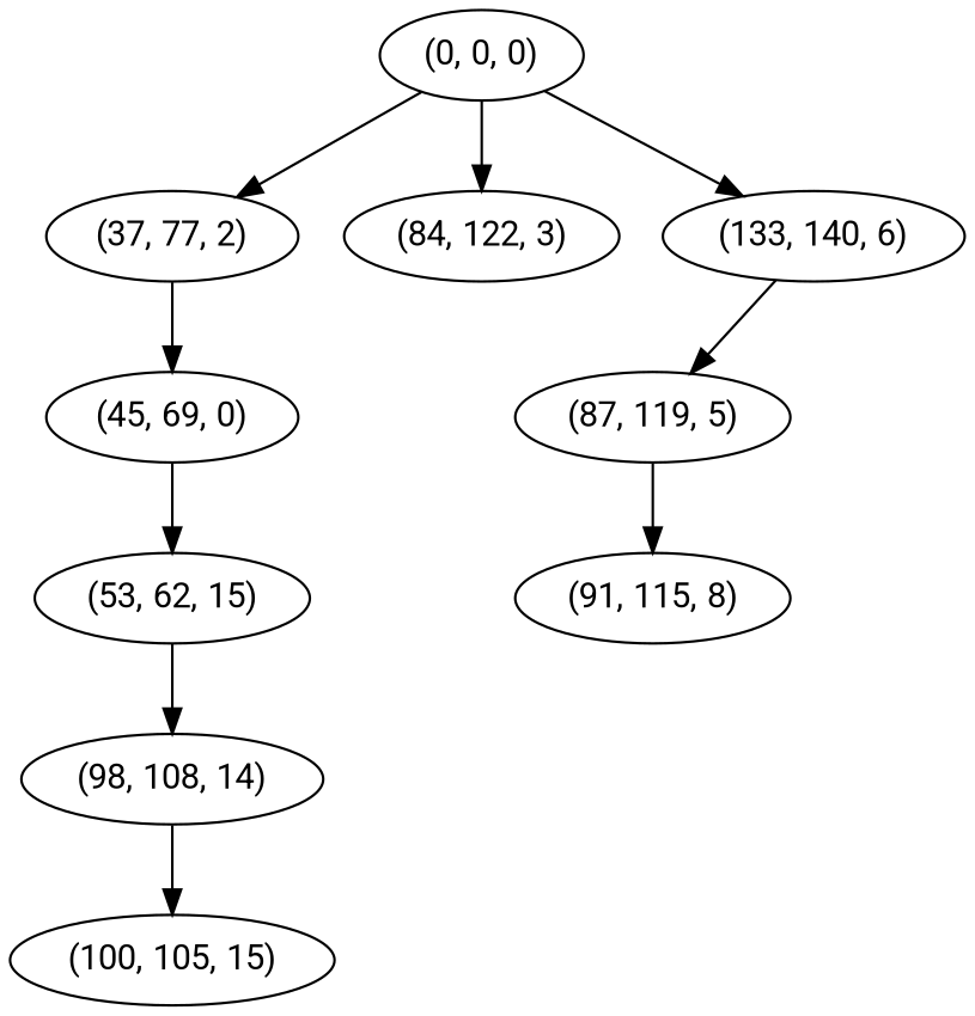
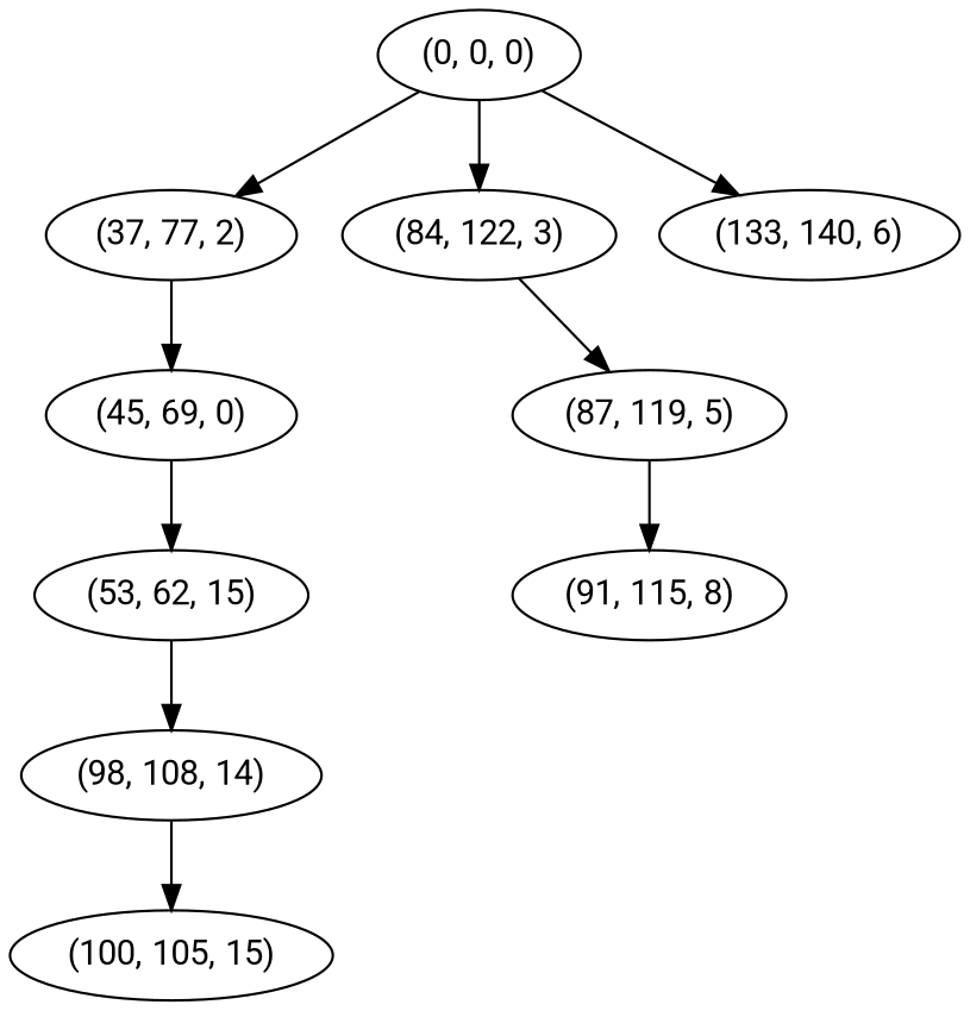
  digraph {
    fontname=Roboto
    node [fontname=Roboto]
    edge [fontname=Roboto]
    "(0, 0, 0)"
    "(37, 77, 2)"
    "(84, 122, 3)"
    "(133, 140, 6)"
    n5 [label="(45, 69, 0)"]
    "(87, 119, 5)"
    "(53, 62, 15)"
    "(98, 108, 14)"
    "(91, 115, 8)"
    "(100, 105, 15)"
    "(0, 0, 0)" -> "(37, 77, 2)"
    "(0, 0, 0)" -> "(84, 122, 3)"
    "(0, 0, 0)" -> "(133, 140, 6)"
    "(37, 77, 2)" -> n5
-   "(133, 140, 6)" -> "(87, 119, 5)"
+   "(84, 122, 3)" -> "(87, 119, 5)"
    n5 -> "(53, 62, 15)"
    "(87, 119, 5)" -> "(91, 115, 8)"
    "(53, 62, 15)" -> "(98, 108, 14)"
    "(98, 108, 14)" -> "(100, 105, 15)"
  }
